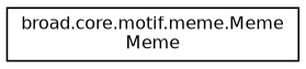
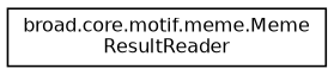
  digraph {
    rankdir=LR
-   n1 [color=black fillcolor=white fontname=Helvetica fontsize=10 height=0.2 label="broad.core.motif.meme.Meme\lMeme" shape=record style=filled width=0.4]
+   n1 [color=black fillcolor=white fontname=Helvetica fontsize=10 height=0.2 label="broad.core.motif.meme.Meme\lResultReader" shape=record style=filled width=0.4]
  }
